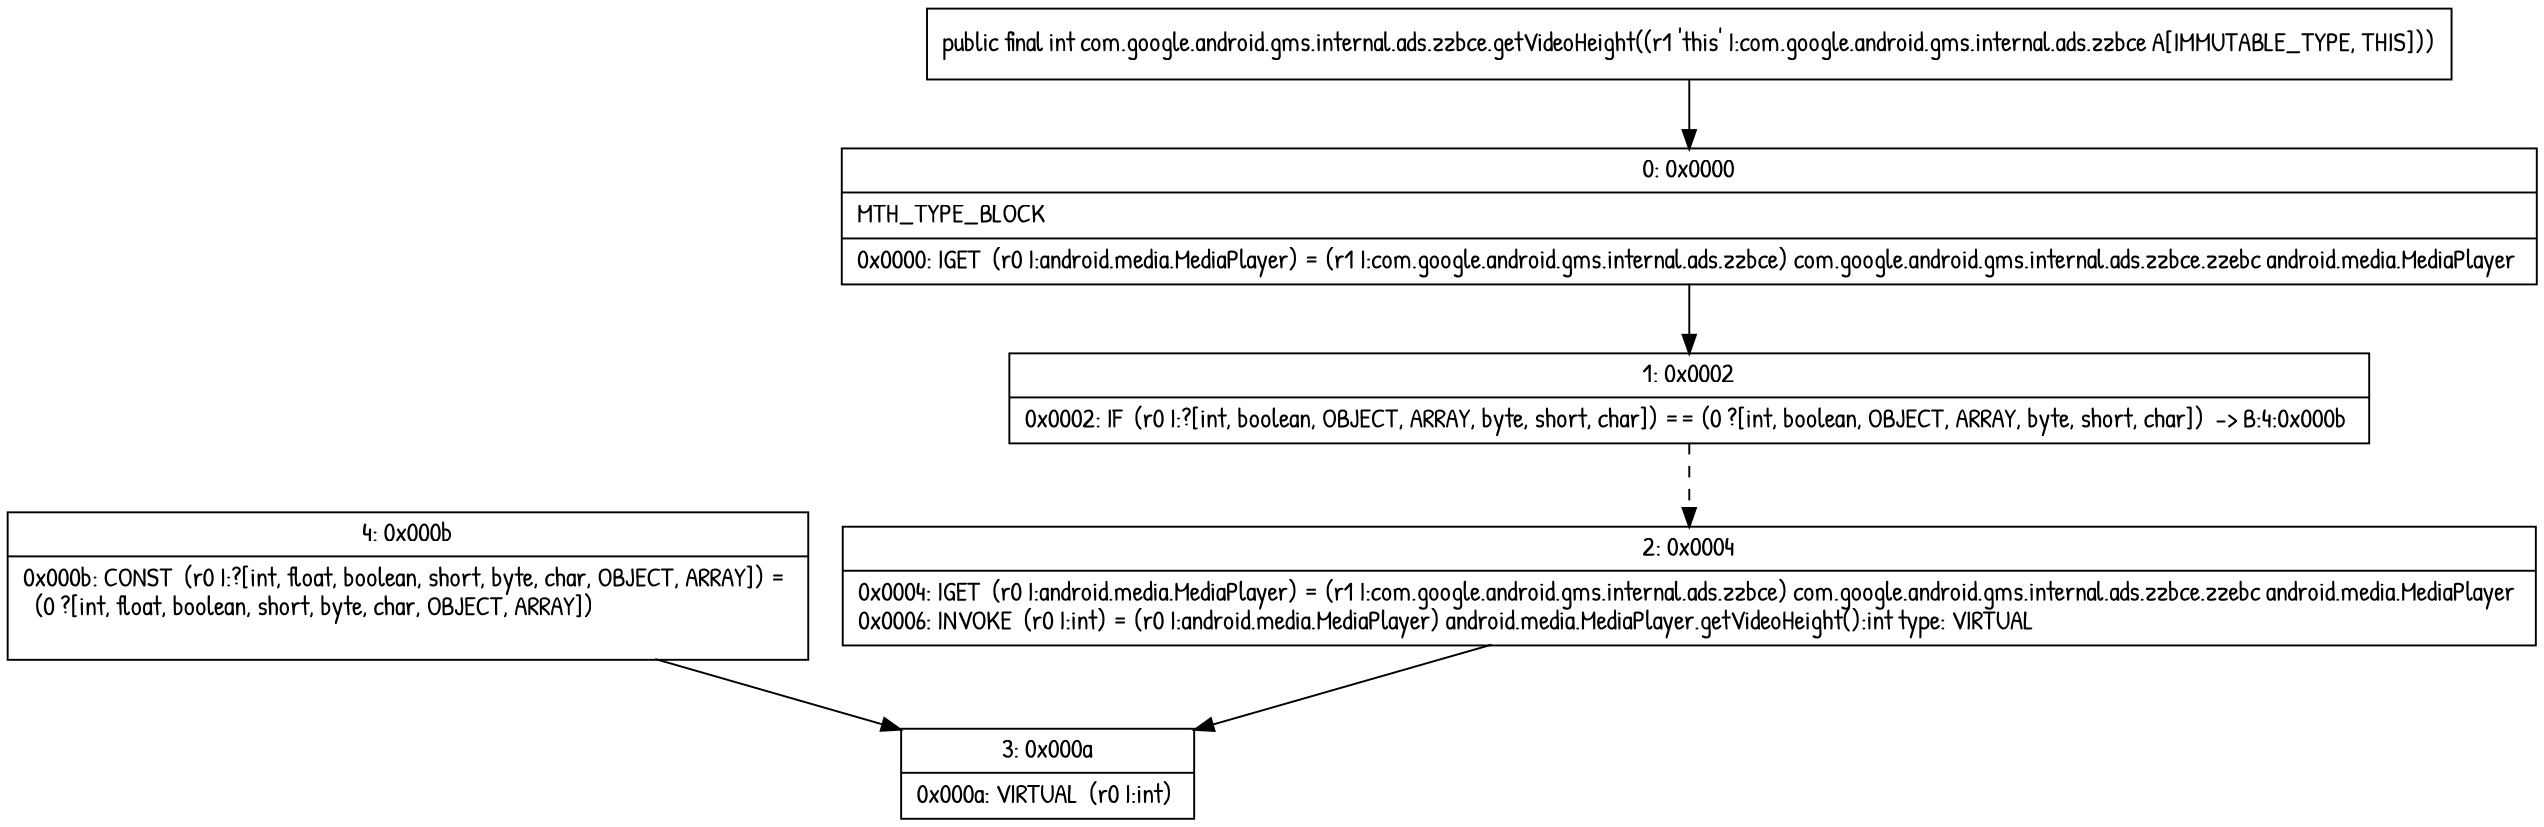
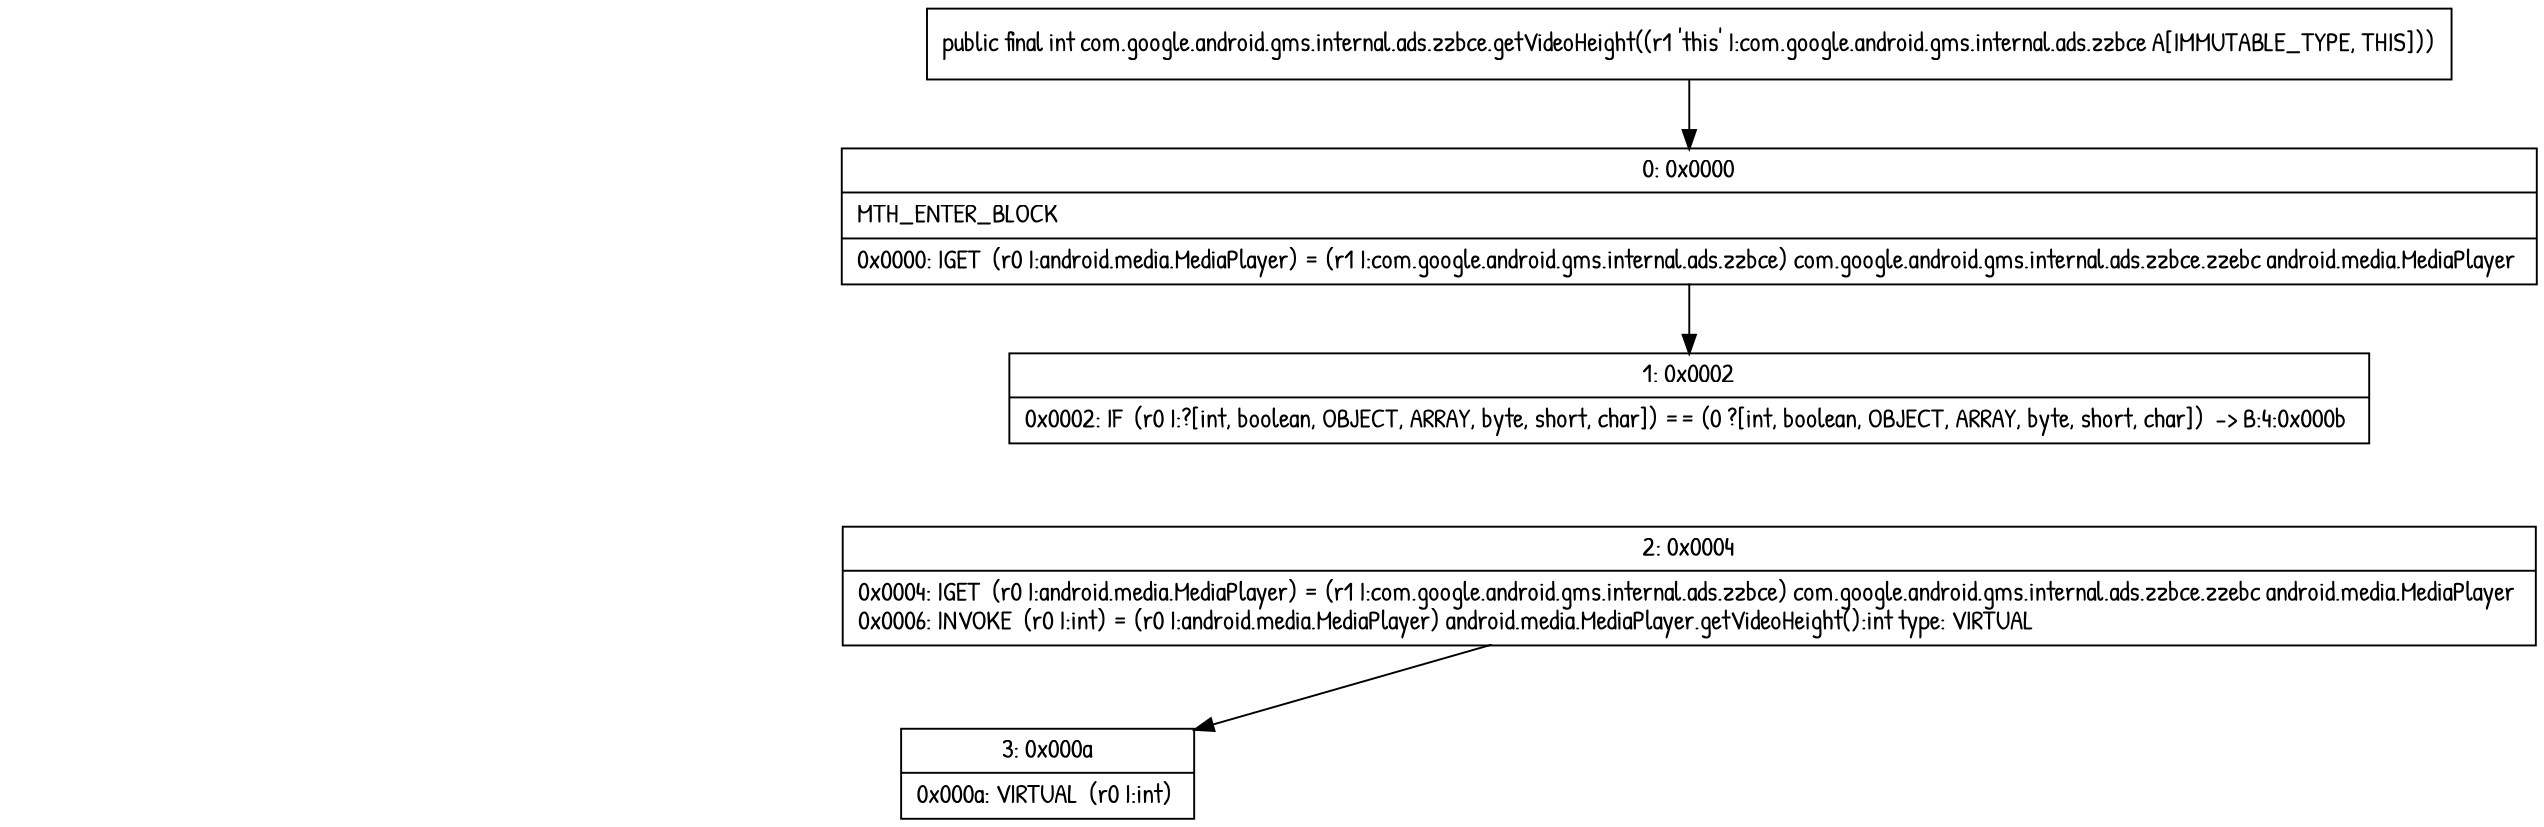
  digraph {
    fontname="Patrick Hand"
    node [fontname="Patrick Hand" shape=record]
    edge [fontname="Patrick Hand"]
-   n1 [label="{0\:\ 0x0000|MTH_TYPE_BLOCK\l|0x0000: IGET  (r0 I:android.media.MediaPlayer) = (r1 I:com.google.android.gms.internal.ads.zzbce) com.google.android.gms.internal.ads.zzbce.zzebc android.media.MediaPlayer \l}"]
+   n1 [label="{0\:\ 0x0000|MTH_ENTER_BLOCK\l|0x0000: IGET  (r0 I:android.media.MediaPlayer) = (r1 I:com.google.android.gms.internal.ads.zzbce) com.google.android.gms.internal.ads.zzbce.zzebc android.media.MediaPlayer \l}"]
    n2 [label="{1\:\ 0x0002|0x0002: IF  (r0 I:?[int, boolean, OBJECT, ARRAY, byte, short, char]) == (0 ?[int, boolean, OBJECT, ARRAY, byte, short, char])  \-\> B:4:0x000b \l}"]
    n3 [label="{2\:\ 0x0004|0x0004: IGET  (r0 I:android.media.MediaPlayer) = (r1 I:com.google.android.gms.internal.ads.zzbce) com.google.android.gms.internal.ads.zzbce.zzebc android.media.MediaPlayer \l0x0006: INVOKE  (r0 I:int) = (r0 I:android.media.MediaPlayer) android.media.MediaPlayer.getVideoHeight():int type: VIRTUAL \l}"]
    n4 [label="{3\:\ 0x000a|0x000a: VIRTUAL  (r0 I:int) \l}"]
-   n5 [label="{4\:\ 0x000b|0x000b: CONST  (r0 I:?[int, float, boolean, short, byte, char, OBJECT, ARRAY]) = \l  (0 ?[int, float, boolean, short, byte, char, OBJECT, ARRAY])\l \l}"]
    n6 [label="{public final int com.google.android.gms.internal.ads.zzbce.getVideoHeight((r1 'this' I:com.google.android.gms.internal.ads.zzbce A[IMMUTABLE_TYPE, THIS])) }"]
    n1 -> n2
-   n2 -> n3 [style=dashed]
    n3 -> n4
-   n5 -> n4
    n6 -> n1
  }
